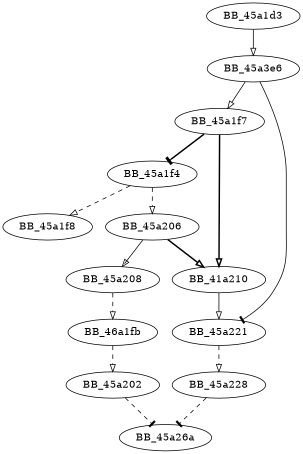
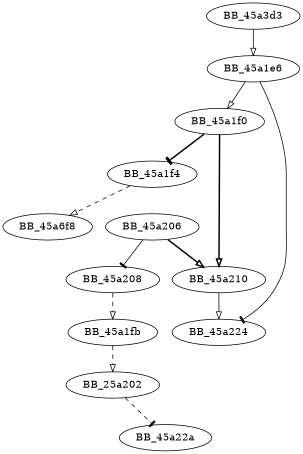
  digraph {
    edge [arrowhead=onormal style=dashed]
-   BB_45a1d3
-   BB_45a1e6 [label=BB_45a3e6]
-   BB_45a1f0 [label=BB_45a1f7]
-   BB_45a221
+   BB_45a1d3 [label=BB_45a3d3]
+   BB_45a1e6
+   BB_45a1f0
+   BB_45a221 [label=BB_45a224]
    BB_45a1f4
-   BB_45a210 [label=BB_41a210]
-   BB_45a228
-   BB_45a1f8
+   BB_45a210
+   BB_45a1f8 [label=BB_45a6f8]
    BB_45a206
-   BB_45a22a [label=BB_45a26a]
+   BB_45a22a
    BB_45a208
-   BB_45a1fb [label=BB_46a1fb]
-   BB_45a202
+   BB_45a1fb
+   BB_45a202 [label=BB_25a202]
    BB_45a1d3 -> BB_45a1e6 [style=solid]
    BB_45a1e6 -> BB_45a1f0 [style=solid]
    BB_45a1e6 -> BB_45a221 [arrowhead=tee style=solid]
    BB_45a1f0 -> BB_45a1f4 [arrowhead=tee style=bold]
    BB_45a1f0 -> BB_45a210 [style=bold]
-   BB_45a221 -> BB_45a228
    BB_45a1f4 -> BB_45a1f8
-   BB_45a1f4 -> BB_45a206
    BB_45a210 -> BB_45a221 [style=solid]
-   BB_45a228 -> BB_45a22a [arrowhead=tee]
    BB_45a206 -> BB_45a210 [style=bold]
-   BB_45a206 -> BB_45a208 [style=solid]
+   BB_45a206 -> BB_45a208 [arrowhead=tee style=solid]
    BB_45a208 -> BB_45a1fb
    BB_45a1fb -> BB_45a202
    BB_45a202 -> BB_45a22a [arrowhead=tee]
  }
